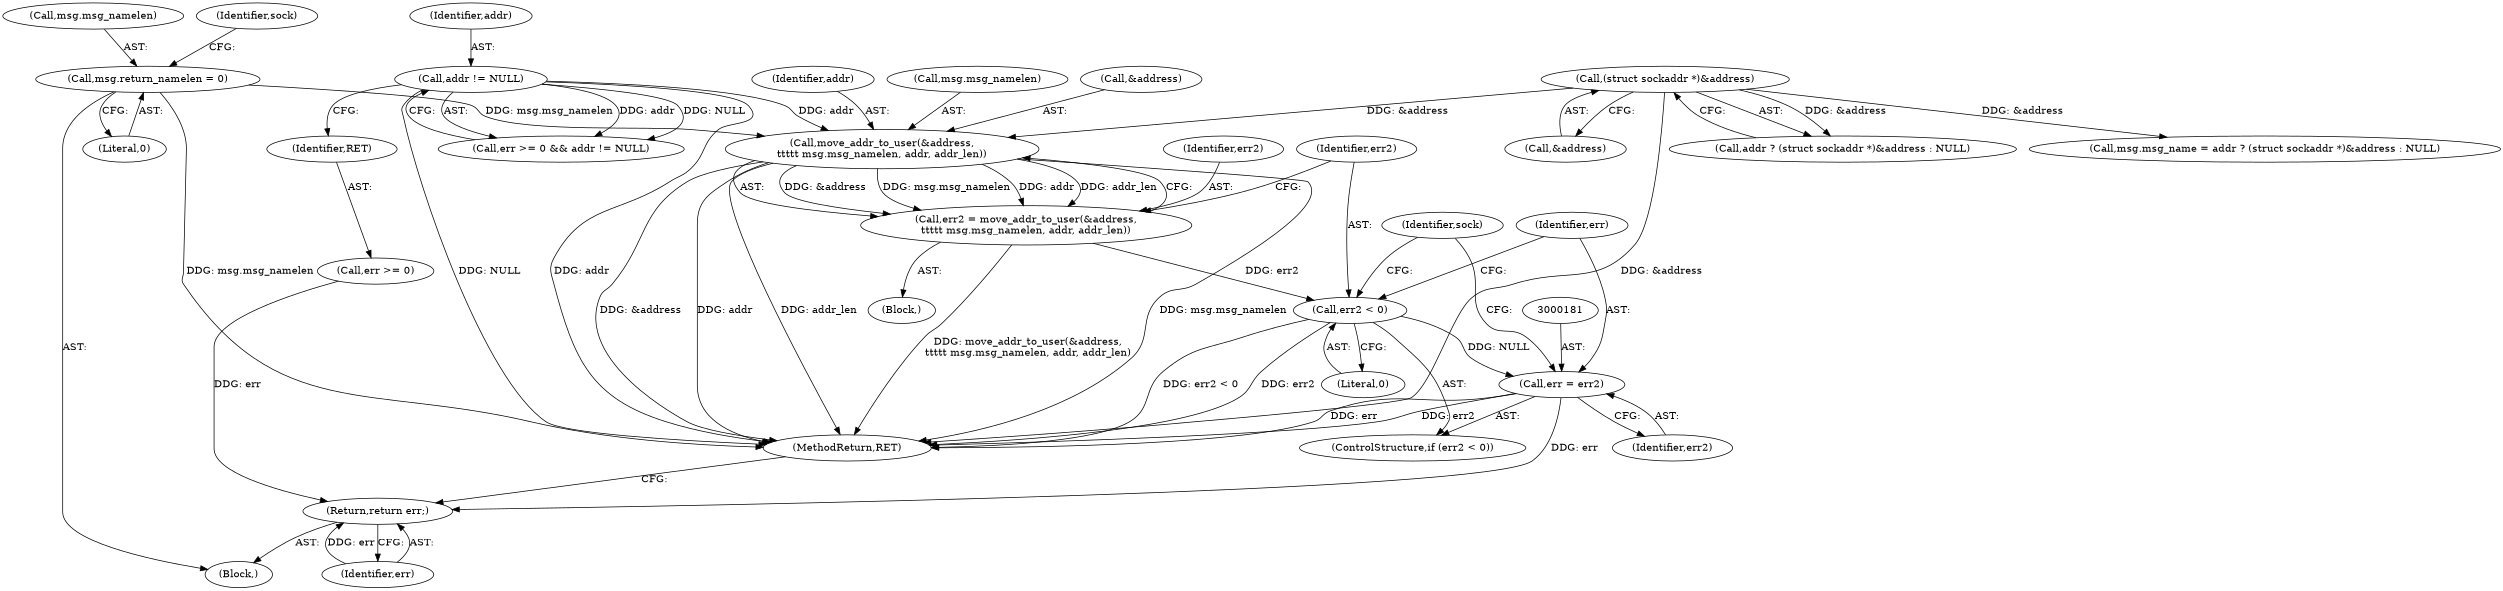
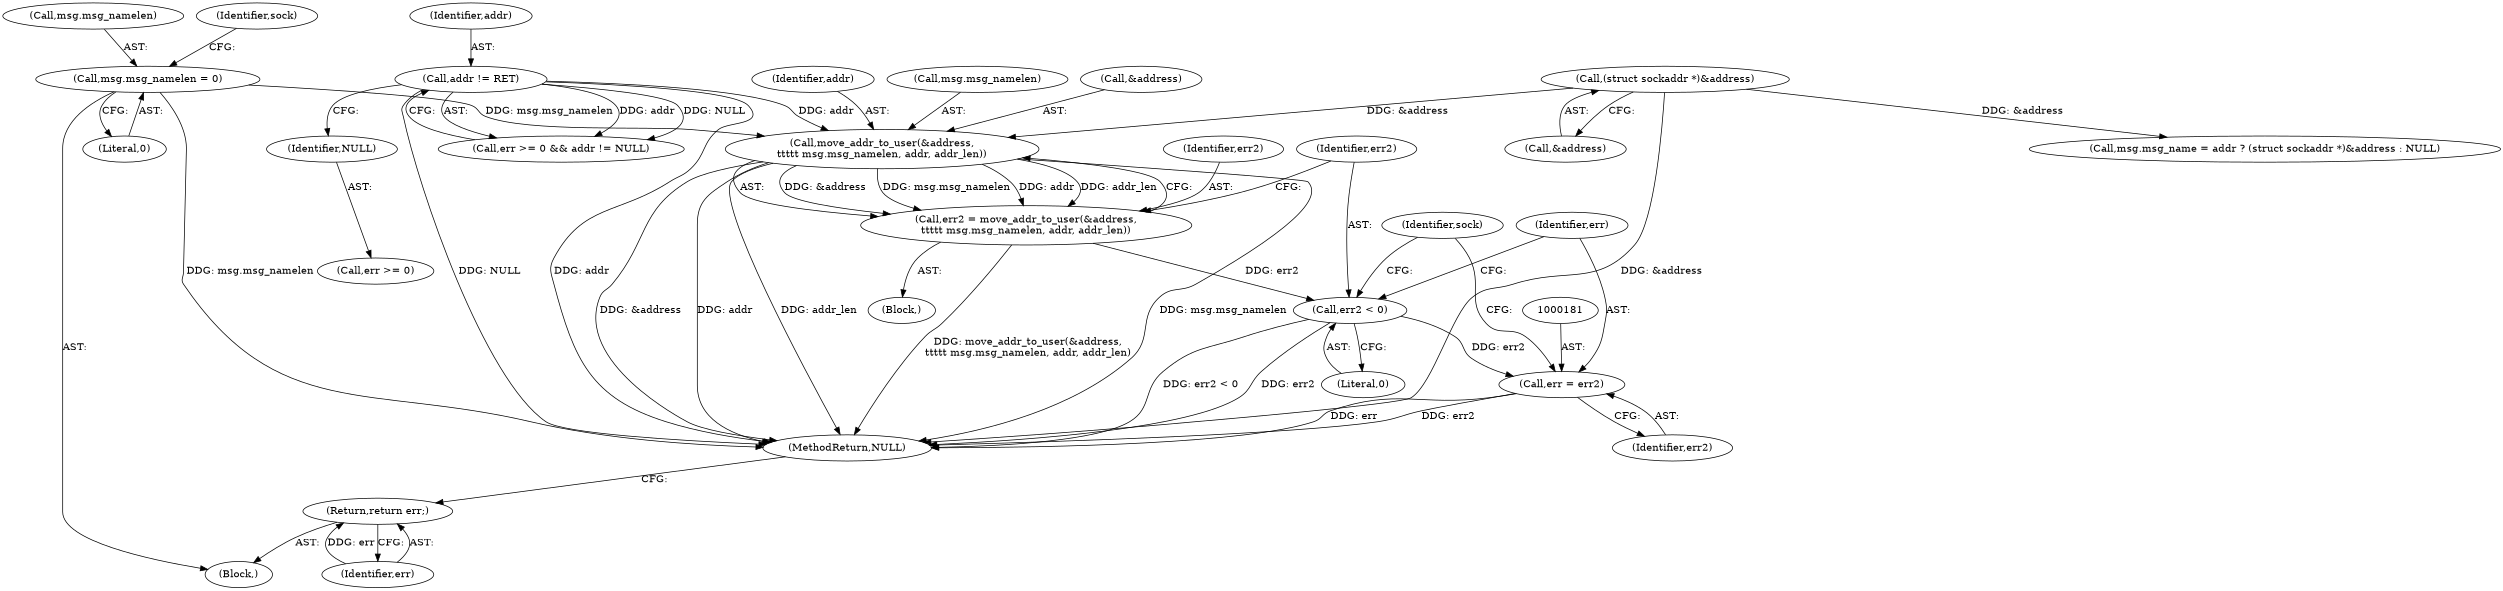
  digraph {
    n1 [label="(Call,move_addr_to_user(&address,\n\t\t\t\t\t msg.msg_namelen, addr, addr_len))"]
    n2 [label="(Call,err2 = move_addr_to_user(&address,\n\t\t\t\t\t msg.msg_namelen, addr, addr_len))"]
-   n3 [label="(MethodReturn,RET)"]
+   n3 [label="(MethodReturn,NULL)"]
    n4 [label="(Call,err2 < 0)"]
    n5 [label="(Block,)"]
    n6 [label="(Return,return err;)"]
    n7 [label="(Call,(struct sockaddr *)&address)"]
    n8 [label="(Call,&address)"]
-   n9 [label="(Call,addr ? (struct sockaddr *)&address : NULL)"]
    n10 [label="(Call,msg.msg_name = addr ? (struct sockaddr *)&address : NULL)"]
-   n11 [label="(Call,msg.return_namelen = 0)"]
+   n11 [label="(Call,msg.msg_namelen = 0)"]
    n12 [label="(Block,)"]
    n13 [label="(Literal,0)"]
-   n14 [label="(Call,addr != NULL)"]
+   n14 [label="(Call,addr != RET)"]
    n15 [label="(Call,err >= 0 && addr != NULL)"]
-   n16 [label="(Identifier,RET)"]
+   n16 [label="(Identifier,NULL)"]
    n17 [label="(Call,err >= 0)"]
    n18 [label="(Call,err = err2)"]
-   n19 [label="(ControlStructure,if (err2 < 0))"]
    n20 [label="(Literal,0)"]
    n21 [label="(Identifier,err2)"]
    n22 [label="(Identifier,err)"]
    n23 [label="(Call,msg.msg_namelen)"]
    n24 [label="(Identifier,sock)"]
    n25 [label="(Identifier,err)"]
    n26 [label="(Identifier,addr)"]
    n27 [label="(Identifier,err2)"]
    n28 [label="(Identifier,sock)"]
    n29 [label="(Identifier,err2)"]
    n30 [label="(Call,&address)"]
    n31 [label="(Identifier,addr)"]
    n32 [label="(Call,msg.msg_namelen)"]
-   1000181 [label=3000181]
+   1000181
    n1 -> n2 [label="AST: "]
    n1 -> n2 [label="DDG: &address"]
    n1 -> n2 [label="DDG: msg.msg_namelen"]
    n1 -> n2 [label="DDG: addr"]
    n1 -> n2 [label="DDG: addr_len"]
    n1 -> n3 [label="DDG: &address"]
    n1 -> n3 [label="DDG: addr_len"]
    n1 -> n3 [label="DDG: msg.msg_namelen"]
    n1 -> n3 [label="DDG: addr"]
    n2 -> n1 [label="CFG: "]
    n2 -> n3 [label="DDG: move_addr_to_user(&address,\n\t\t\t\t\t msg.msg_namelen, addr, addr_len)"]
    n2 -> n4 [label="DDG: err2"]
    n2 -> n5 [label="AST: "]
    n3 -> n6 [label="CFG: "]
    n4 -> n3 [label="DDG: err2 < 0"]
    n4 -> n3 [label="DDG: err2"]
-   n4 -> n18 [label="DDG: NULL"]
-   n4 -> n19 [label="AST: "]
+   n4 -> n18 [label="DDG: err2"]
    n4 -> n20 [label="CFG: "]
    n6 -> n12 [label="AST: "]
    n6 -> n22 [label="CFG: "]
    n7 -> n1 [label="DDG: &address"]
    n7 -> n3 [label="DDG: &address"]
    n7 -> n8 [label="CFG: "]
-   n7 -> n9 [label="AST: "]
-   n7 -> n9 [label="DDG: &address"]
    n7 -> n10 [label="DDG: &address"]
    n8 -> n7 [label="AST: "]
-   n9 -> n7 [label="CFG: "]
    n11 -> n1 [label="DDG: msg.msg_namelen"]
    n11 -> n3 [label="DDG: msg.msg_namelen"]
    n11 -> n12 [label="AST: "]
    n11 -> n13 [label="CFG: "]
    n13 -> n11 [label="AST: "]
    n14 -> n1 [label="DDG: addr"]
    n14 -> n3 [label="DDG: NULL"]
    n14 -> n3 [label="DDG: addr"]
    n14 -> n15 [label="AST: "]
    n14 -> n15 [label="DDG: addr"]
    n14 -> n15 [label="DDG: NULL"]
    n14 -> n16 [label="CFG: "]
    n15 -> n14 [label="CFG: "]
    n16 -> n17 [label="AST: "]
-   n17 -> n6 [label="DDG: err"]
    n18 -> n3 [label="DDG: err"]
    n18 -> n3 [label="DDG: err2"]
-   n18 -> n6 [label="DDG: err"]
-   n18 -> n19 [label="AST: "]
    n18 -> n21 [label="CFG: "]
    n20 -> n4 [label="AST: "]
    n21 -> n18 [label="AST: "]
    n22 -> n6 [label="AST: "]
    n22 -> n6 [label="DDG: err"]
    n23 -> n1 [label="AST: "]
    n24 -> n11 [label="CFG: "]
    n25 -> n4 [label="CFG: "]
    n25 -> n18 [label="AST: "]
    n26 -> n14 [label="AST: "]
    n27 -> n2 [label="AST: "]
    n28 -> n4 [label="CFG: "]
    n28 -> n18 [label="CFG: "]
    n29 -> n2 [label="CFG: "]
    n29 -> n4 [label="AST: "]
    n30 -> n1 [label="AST: "]
    n31 -> n1 [label="AST: "]
    n32 -> n11 [label="AST: "]
    1000181 -> n18 [label="AST: "]
  }
